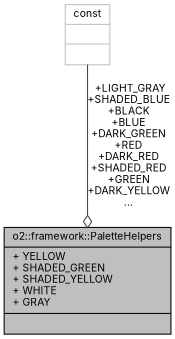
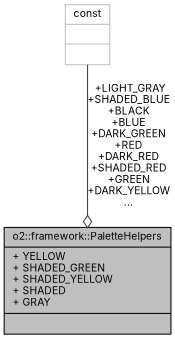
  digraph {
    fontname=Inter
    node [fontname=Inter fontsize=10 shape=record]
-   n1 [color=black fillcolor=grey75 fontcolor=black height=0.2 label="{o2::framework::PaletteHelpers\n|+ YELLOW\l+ SHADED_GREEN\l+ SHADED_YELLOW\l+ WHITE\l+ GRAY\l|}" style=filled width=0.4]
+   n1 [color=black fillcolor=grey75 fontcolor=black height=0.2 label="{o2::framework::PaletteHelpers\n|+ YELLOW\l+ SHADED_GREEN\l+ SHADED_YELLOW\l+ SHADED\l+ GRAY\l|}" style=filled width=0.4]
    n2 [color=grey75 height=0.2 label="{const\n||}" width=0.4]
    n2 -> n1 [arrowhead=odiamond color=grey25 fontname=Inter fontsize=10 label=" +LIGHT_GRAY\n+SHADED_BLUE\n+BLACK\n+BLUE\n+DARK_GREEN\n+RED\n+DARK_RED\n+SHADED_RED\n+GREEN\n+DARK_YELLOW\n..." labelfontname=Helvetica labelfontsize=10 style=solid]
  }
